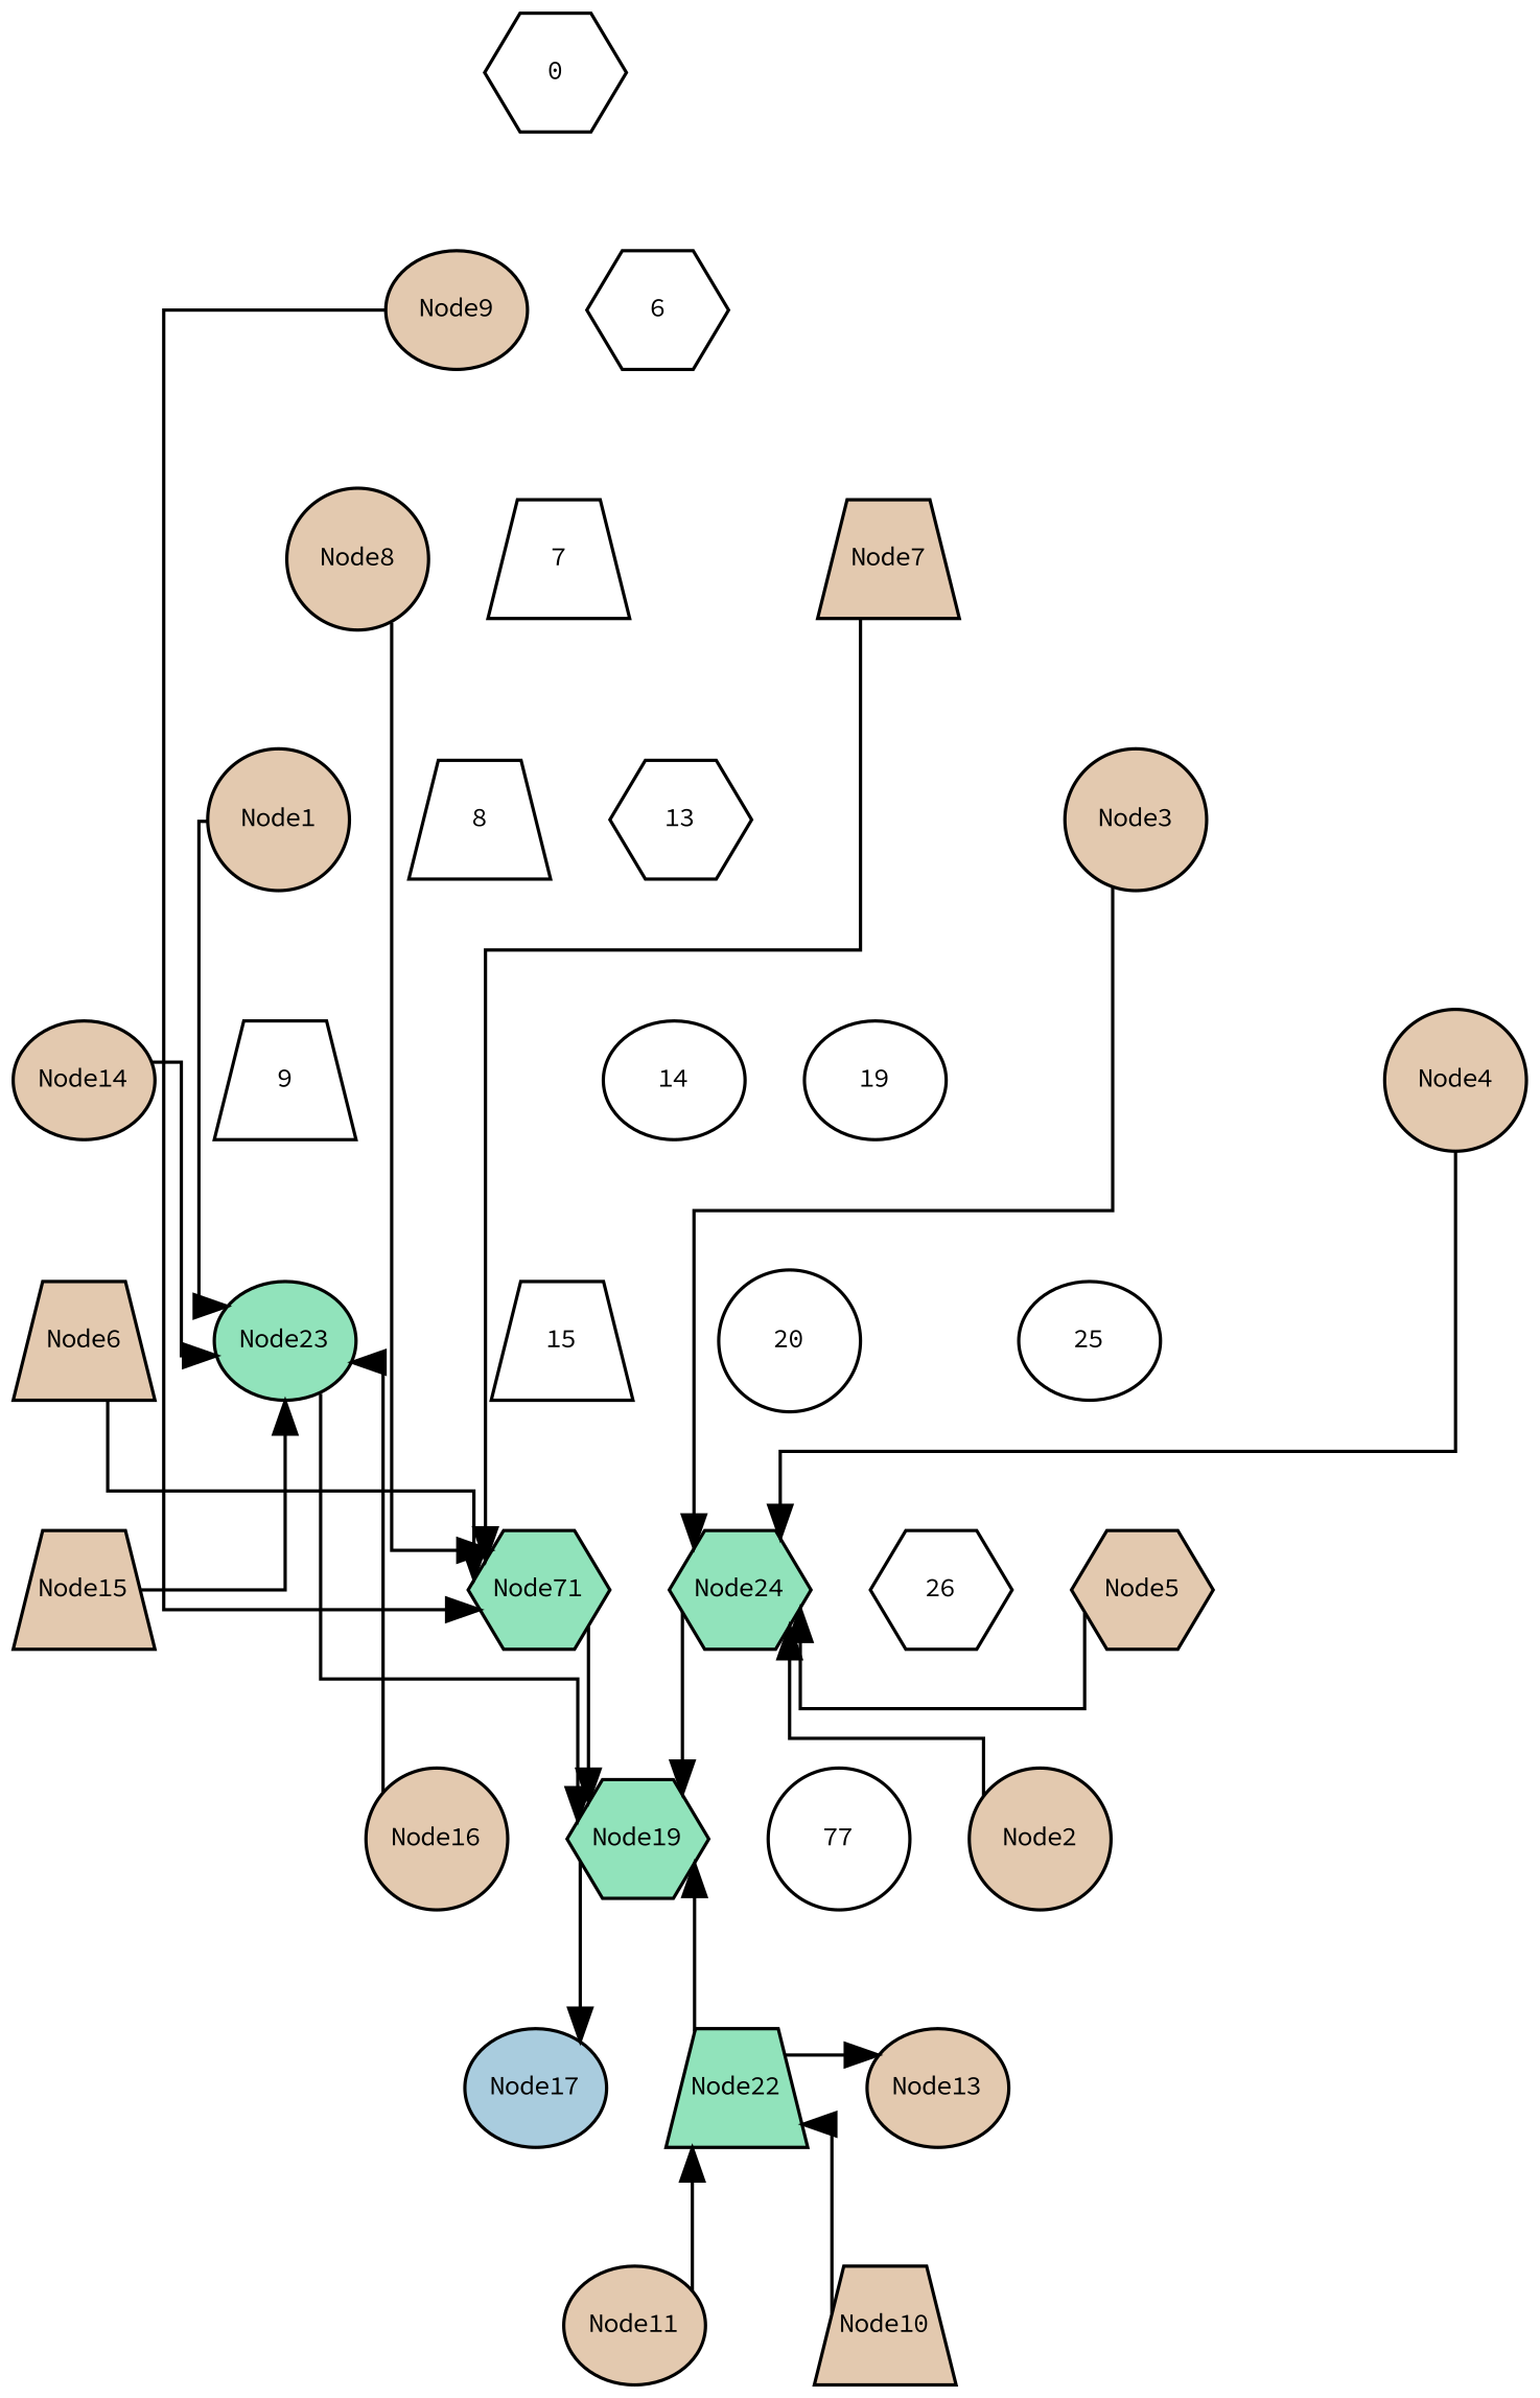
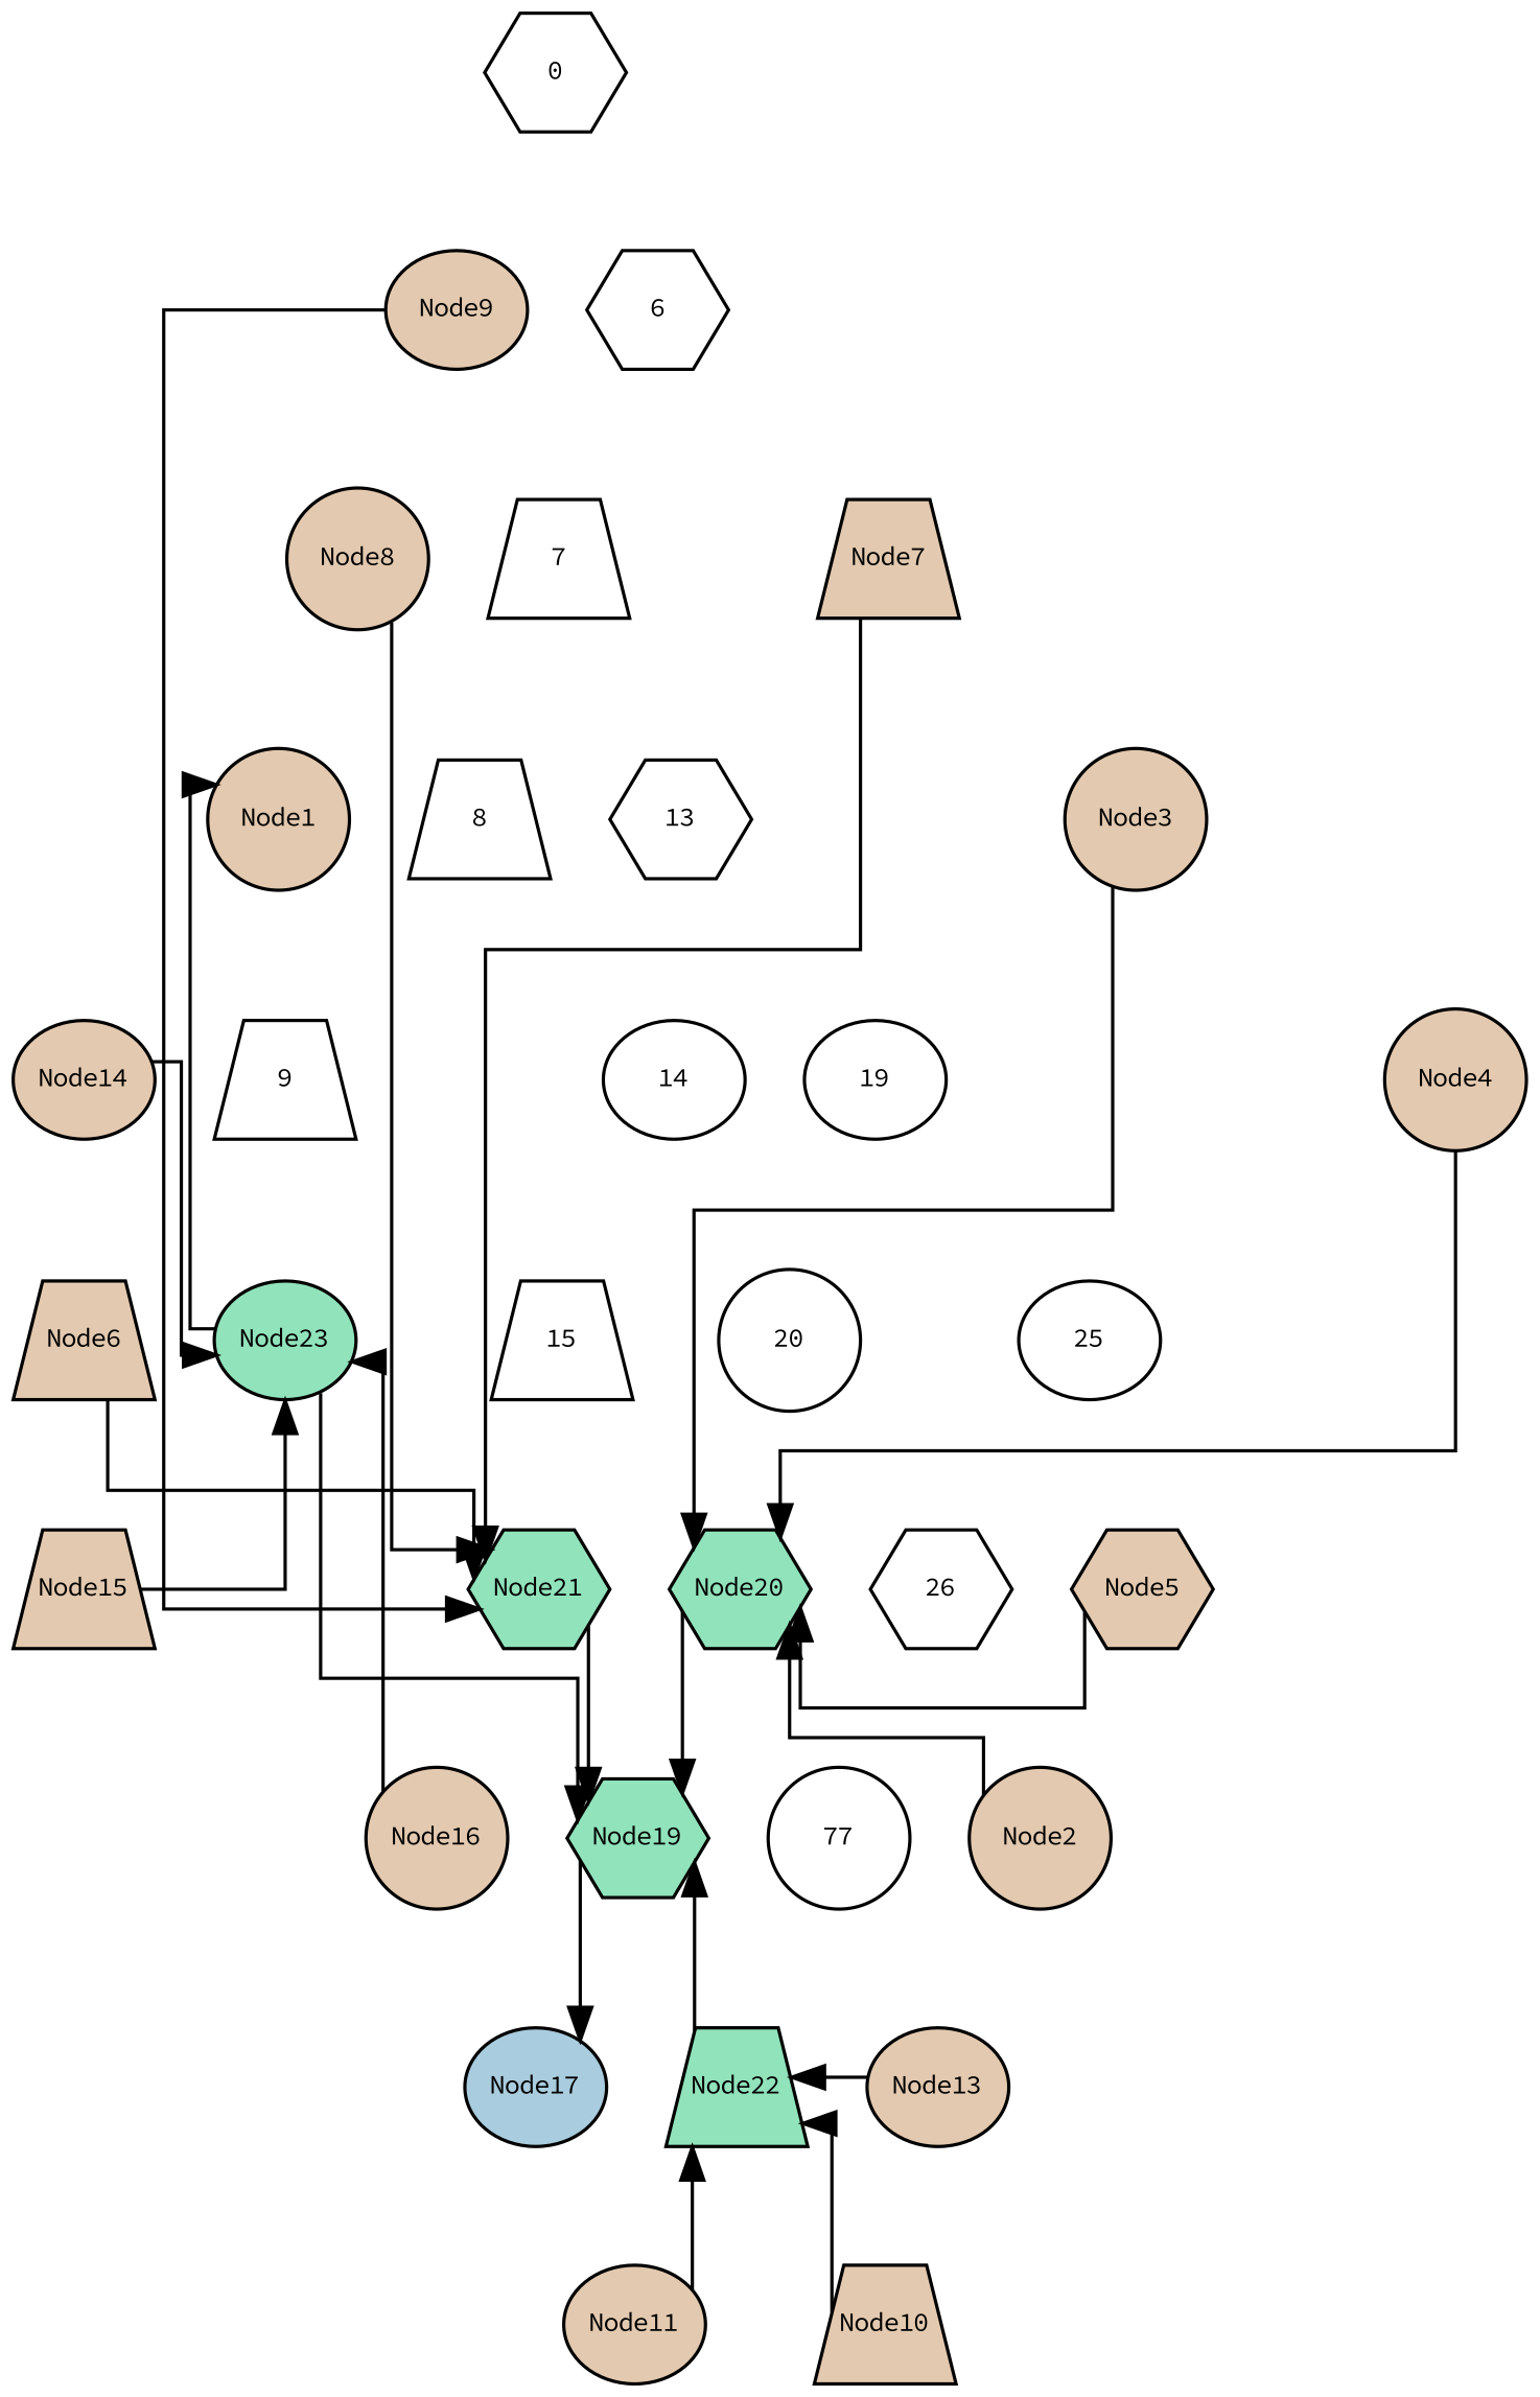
  digraph {
    fontname="Source Code Pro"
    rank=same
    rankdir=TB
    splines=ortho
    node [fillcolor="#e3c9af" fixedsize=true fontname="Source Code Pro" fontsize=8 shape=ellipse style=filled]
    edge [constraint=true fontname="Source Code Pro" style=invis]
    n1 [fillcolor="#ffffff" label=0 shape=hexagon width=0.6]
    n2 [label=Node9 width=0.6]
    n3 [fillcolor="#ffffff" label=6 shape=hexagon width=0.6]
    n4 [label=Node8 shape=circle width=0.6]
    n5 [fillcolor="#ffffff" label=7 shape=trapezium width=0.6]
-   n6 [fillcolor="#91e3bb" label=Node71 shape=hexagon width=0.6]
+   n6 [fillcolor="#91e3bb" label=Node21 shape=hexagon width=0.6]
    n7 [label=Node7 shape=trapezium width=0.6]
    n8 [label=Node1 shape=circle width=0.6]
    n9 [fillcolor="#ffffff" label=8 shape=trapezium width=0.6]
    n10 [fillcolor="#ffffff" label=13 shape=hexagon width=0.6]
    n11 [fillcolor="#91e3bb" label=Node19 shape=hexagon width=0.6]
    n12 [label=Node16 shape=circle width=0.6]
    n13 [label=Node14 width=0.6]
    n14 [fillcolor="#ffffff" label=9 shape=trapezium width=0.6]
    n15 [fillcolor="#91e3bb" label=Node23 width=0.6]
    n16 [fillcolor="#ffffff" label=14 width=0.6]
    n17 [label=Node6 shape=trapezium width=0.6]
    n18 [fillcolor="#ffffff" label=15 shape=trapezium width=0.6]
    n19 [label=Node15 shape=trapezium width=0.6]
    n20 [label=Node3 shape=circle width=0.6]
    n21 [fillcolor="#ffffff" label=19 width=0.6]
    n22 [fillcolor="#ffffff" label=20 shape=circle width=0.6]
-   n23 [fillcolor="#91e3bb" label=Node24 shape=hexagon width=0.6]
+   n23 [fillcolor="#91e3bb" label=Node20 shape=hexagon width=0.6]
    n24 [fillcolor="#a9ccde" label=Node17 width=0.6]
    n25 [fillcolor="#91e3bb" label=Node22 shape=trapezium width=0.6]
    n26 [label=Node4 shape=circle width=0.6]
    n27 [fillcolor="#ffffff" label=25 width=0.6]
    n28 [fillcolor="#ffffff" label=26 shape=hexagon width=0.6]
    n29 [fillcolor="#ffffff" label=77 shape=circle width=0.6]
    n30 [label=Node11 width=0.6]
    n31 [label=Node5 shape=hexagon width=0.6]
    n32 [label=Node2 shape=circle width=0.6]
    n33 [label=Node13 width=0.6]
    n34 [label=Node10 shape=trapezium width=0.6]
    n1 -> n2
    n1 -> n3
    n2 -> n4
    n2 -> n5
    n2 -> n6 [constraint=false style=vis]
    n3 -> n5
    n3 -> n7
    n4 -> n6 [constraint=false style=vis]
    n4 -> n8
    n4 -> n9
    n5 -> n9
    n5 -> n10
    n6 -> n11 [constraint=false style=vis]
    n6 -> n11
    n6 -> n12
    n7 -> n6 [constraint=false style=vis]
    n7 -> n10
    n7 -> n20
    n8 -> n13
    n8 -> n14
-   n8 -> n15 [constraint=false style=vis]
+   n15 -> n8 [constraint=false style=vis]
    n9 -> n14
    n9 -> n16
    n10 -> n16
    n10 -> n21
    n11 -> n24 [constraint=false style=vis]
    n11 -> n24
    n11 -> n25
    n12 -> n15 [constraint=false style=vis]
    n12 -> n24
    n13 -> n15 [constraint=false style=vis]
    n13 -> n15
    n13 -> n17
    n14 -> n15
    n14 -> n18
    n15 -> n6
    n15 -> n11 [constraint=false style=vis]
    n15 -> n19
    n16 -> n18
    n16 -> n22
    n17 -> n6 [constraint=false style=vis]
    n17 -> n19
    n18 -> n6
    n18 -> n23
    n19 -> n12
    n19 -> n15 [constraint=false style=vis]
    n20 -> n21
    n20 -> n23 [constraint=false style=vis]
    n20 -> n26
    n21 -> n22
    n21 -> n27
    n22 -> n23
    n22 -> n28
    n23 -> n11 [constraint=false style=vis]
    n23 -> n11
    n23 -> n29
    n24 -> n30
    n25 -> n11 [constraint=false style=vis]
    n25 -> n30
    n25 -> n34
    n26 -> n23 [constraint=false style=vis]
    n26 -> n27
    n27 -> n28
    n27 -> n31
    n28 -> n29
    n28 -> n32
    n29 -> n25
    n29 -> n33
    n30 -> n25 [constraint=false style=vis]
    n31 -> n23 [constraint=false style=vis]
    n31 -> n32
    n32 -> n23 [constraint=false style=vis]
    n32 -> n33
-   n25 -> n33 [constraint=false style=vis]
+   n33 -> n25 [constraint=false style=vis]
    n33 -> n34
    n34 -> n25 [constraint=false style=vis]
  }
